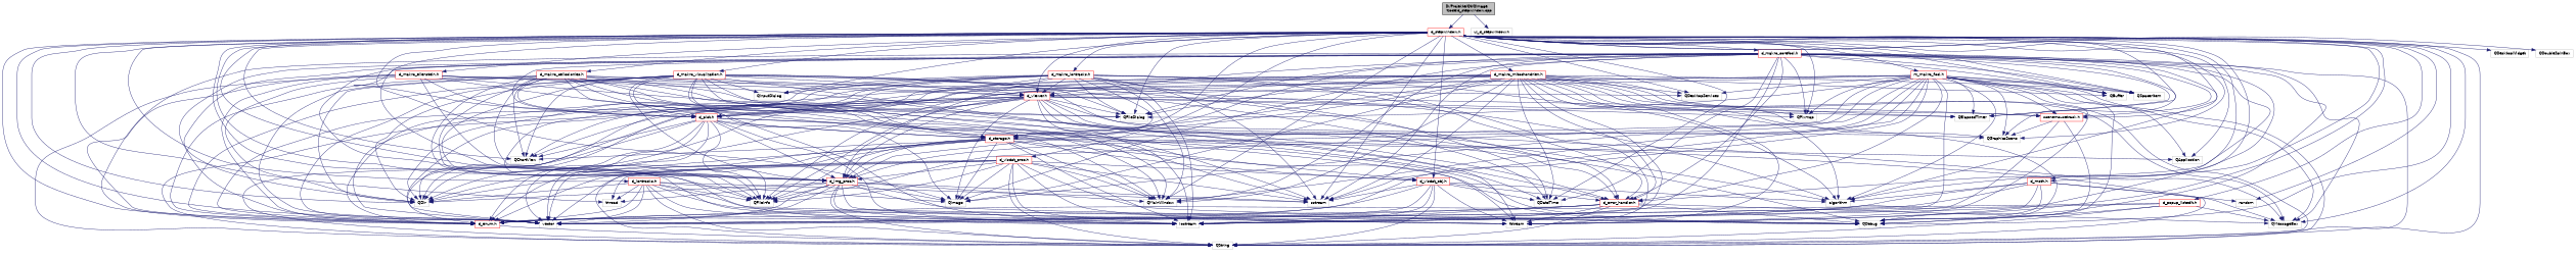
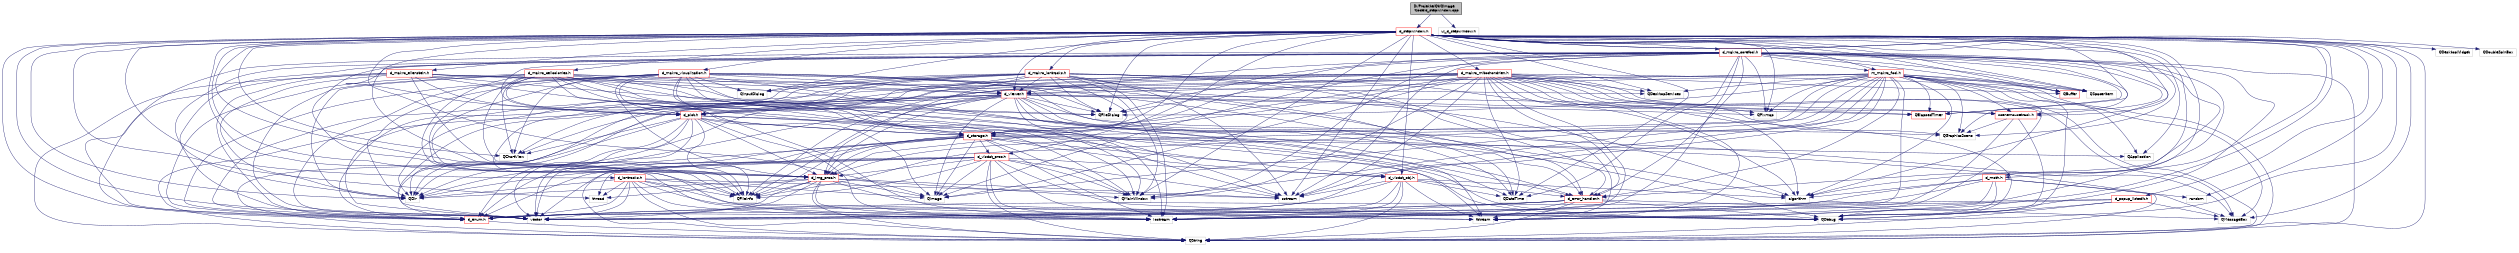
  digraph {
    node [color=grey75 fillcolor=white fontname=Helvetica fontsize=10 shape=record style=filled]
    edge [color=midnightblue fontname=Helvetica fontsize=10 labelfontname=Helvetica labelfontsize=10 style=solid]
    n1 [color=black fillcolor=grey75 fontcolor=black height=0.2 label="D:/Projekte/Qt/QImage\l/Code/d_stepwindow.cpp" width=0.4]
    n2 [color=red height=0.2 label="d_stepwindow.h" width=0.4]
    n3 [height=0.2 label="ui_d_stepwindow.h" width=0.4]
    n4 [color=red height=0.2 label="d_enum.h" width=0.4]
    n5 [height=0.2 label=QString width=0.4]
    n6 [color=red height=0.2 label="d_viewer.h" width=0.4]
    n7 [color=red height=0.2 label="scenemousetrack.h" width=0.4]
    n8 [height=0.2 label=iostream width=0.4]
    n9 [height=0.2 label=QGraphicsScene width=0.4]
    n10 [height=0.2 label=QDebug width=0.4]
    n11 [color=red height=0.2 label="d_img_proc.h" width=0.4]
    n12 [height=0.2 label=vector width=0.4]
    n13 [height=0.2 label=fstream width=0.4]
    n14 [height=0.2 label=sstream width=0.4]
    n15 [height=0.2 label=thread width=0.4]
    n16 [height=0.2 label=QMainWindow width=0.4]
    n17 [height=0.2 label=QImage width=0.4]
    n18 [height=0.2 label=QFileInfo width=0.4]
    n19 [height=0.2 label=QDir width=0.4]
    n20 [color=red height=0.2 label="d_error_handler.h" width=0.4]
    n21 [height=0.2 label=QMessageBox width=0.4]
    n22 [color=red height=0.2 label="d_plot.h" width=0.4]
    n23 [color=red height=0.2 label="d_storage.h" width=0.4]
    n24 [color=red height=0.2 label="d_visdat_obj.h" width=0.4]
    n25 [height=0.2 label=QDateTime width=0.4]
    n26 [height=0.2 label=algorithm width=0.4]
    n27 [color=red height=0.2 label="d_visdat_proc.h" width=0.4]
    n28 [height=0.2 label=QApplication width=0.4]
    n29 [height=0.2 label=QChartView width=0.4]
    n30 [height=0.2 label=QPixmap width=0.4]
    n31 [height=0.2 label=QFileDialog width=0.4]
-   n32 [height=0.2 label=QElapsedTimer width=0.4]
+   n32 [color=red height=0.2 label=QElapsedTimer width=0.4]
    n33 [color=red height=0.2 label="d_makro_corefoci.h" width=0.4]
    n34 [color=red height=0.2 label="d_math.h" width=0.4]
    n35 [height=0.2 label=random width=0.4]
-   n36 [height=0.2 label=QBuffer width=0.4]
+   n36 [color=red height=0.2 label=QBuffer width=0.4]
    n37 [height=0.2 label=QSpacerItem width=0.4]
    n38 [color=red height=0.2 label="d_makro_mitochondrien.h" width=0.4]
    n39 [height=0.2 label=QDesktopServices width=0.4]
    n40 [color=red height=0.2 label="d_makro_eilenstein.h" width=0.4]
    n41 [color=red height=0.2 label="d_makro_cellcolonies.h" width=0.4]
    n42 [color=red height=0.2 label="m_makro_foci.h" width=0.4]
    n43 [color=red height=0.2 label="d_makro_iontracks.h" width=0.4]
    n44 [height=0.2 label=QInputDialog width=0.4]
    n45 [color=red height=0.2 label="d_makro_visualization.h" width=0.4]
    n46 [color=red height=0.2 label="d_popup_listedit.h" width=0.4]
    n47 [color=red height=0.2 label="d_iontracks.h" width=0.4]
    n48 [height=0.2 label=QDesktopWidget width=0.4]
    n49 [height=0.2 label=QDoubleSpinBox width=0.4]
    n1 -> n2
    n1 -> n3
    n2 -> n4
    n2 -> n5
    n2 -> n6
    n2 -> n7
    n2 -> n8
    n2 -> n9
    n2 -> n10
    n2 -> n11
    n2 -> n12
    n2 -> n13
    n2 -> n14
    n2 -> n15
    n2 -> n16
    n2 -> n17
    n2 -> n18
    n2 -> n19
    n2 -> n20
    n2 -> n21
    n2 -> n22
    n2 -> n23
    n2 -> n24
    n2 -> n25
    n2 -> n26
    n2 -> n27
    n2 -> n28
    n2 -> n29
    n2 -> n30
    n2 -> n31
    n2 -> n32
    n2 -> n33
    n2 -> n34
    n2 -> n35
    n2 -> n36
    n2 -> n37
    n2 -> n38
    n2 -> n39
    n2 -> n40
    n2 -> n41
    n2 -> n42
    n2 -> n43
    n2 -> n44
    n2 -> n45
    n2 -> n46
    n2 -> n47
    n2 -> n48
    n2 -> n49
    n4 -> n5
    n6 -> n4
    n6 -> n5
    n6 -> n7
    n6 -> n8
    n6 -> n9
    n6 -> n10
    n6 -> n11
    n6 -> n12
    n6 -> n17
    n6 -> n18
    n6 -> n19
    n6 -> n20
    n6 -> n21
    n6 -> n22
    n6 -> n29
    n6 -> n30
    n6 -> n31
    n6 -> n32
    n7 -> n8
    n7 -> n9
    n7 -> n10
    n11 -> n4
    n11 -> n5
    n11 -> n8
    n11 -> n10
    n11 -> n12
-   n11 -> n13
    n11 -> n14
    n11 -> n15
    n11 -> n16
    n11 -> n17
    n11 -> n18
    n11 -> n19
    n20 -> n4
    n20 -> n5
    n20 -> n8
    n20 -> n10
    n20 -> n12
    n20 -> n13
    n20 -> n21
    n22 -> n4
    n22 -> n5
    n22 -> n8
    n22 -> n10
    n22 -> n11
    n22 -> n12
    n22 -> n17
    n22 -> n18
    n22 -> n19
    n22 -> n23
    n22 -> n24
    n22 -> n29
    n23 -> n4
    n23 -> n5
    n23 -> n8
    n23 -> n10
    n23 -> n11
    n23 -> n12
    n23 -> n16
    n23 -> n17
    n23 -> n18
    n23 -> n19
    n23 -> n21
    n23 -> n24
-   n23 -> n29
+   n23 -> n27
    n23 -> n28
    n24 -> n4
    n24 -> n5
    n24 -> n8
    n24 -> n12
    n24 -> n13
    n24 -> n14
    n24 -> n20
    n24 -> n25
    n24 -> n26
    n27 -> n4
    n27 -> n5
    n27 -> n8
    n27 -> n10
    n27 -> n11
    n27 -> n12
    n27 -> n13
    n27 -> n14
    n27 -> n15
    n27 -> n16
    n27 -> n17
    n27 -> n18
    n27 -> n19
    n27 -> n24
    n33 -> n4
    n33 -> n5
    n33 -> n6
    n33 -> n7
    n33 -> n8
    n33 -> n9
    n33 -> n10
    n33 -> n11
    n33 -> n12
    n33 -> n13
    n33 -> n14
    n33 -> n16
    n33 -> n17
    n33 -> n18
    n33 -> n19
    n33 -> n20
-   n33 -> n21
+   n33 -> n42
    n33 -> n22
    n33 -> n23
    n33 -> n25
    n33 -> n26
    n33 -> n30
    n33 -> n31
    n33 -> n32
    n33 -> n34
    n33 -> n36
    n33 -> n37
    n34 -> n4
    n34 -> n5
    n34 -> n8
    n34 -> n10
    n34 -> n12
    n34 -> n26
    n34 -> n35
    n38 -> n4
    n38 -> n5
    n38 -> n6
    n38 -> n7
    n38 -> n8
    n38 -> n9
    n38 -> n10
    n38 -> n11
    n38 -> n12
    n38 -> n13
    n38 -> n14
    n38 -> n16
    n38 -> n17
    n38 -> n18
    n38 -> n19
    n38 -> n20
    n38 -> n21
    n38 -> n22
    n38 -> n23
    n38 -> n25
    n38 -> n26
    n38 -> n30
    n38 -> n31
    n38 -> n32
    n38 -> n36
    n38 -> n37
    n38 -> n39
    n40 -> n4
    n40 -> n5
    n40 -> n6
    n40 -> n11
    n40 -> n12
    n40 -> n16
    n40 -> n19
    n40 -> n20
    n40 -> n23
    n40 -> n31
    n40 -> n39
    n41 -> n4
    n41 -> n6
    n41 -> n8
    n41 -> n11
    n41 -> n12
    n41 -> n13
    n41 -> n14
    n41 -> n16
    n41 -> n18
    n41 -> n19
    n41 -> n20
    n41 -> n22
    n41 -> n23
    n41 -> n25
    n41 -> n26
    n41 -> n29
    n41 -> n31
    n42 -> n5
    n42 -> n6
    n42 -> n7
    n42 -> n8
    n42 -> n9
    n42 -> n10
    n42 -> n11
    n42 -> n12
    n42 -> n13
    n42 -> n14
    n42 -> n16
    n42 -> n17
    n42 -> n18
    n42 -> n19
    n42 -> n20
    n42 -> n21
    n42 -> n22
    n42 -> n23
    n42 -> n26
    n42 -> n28
    n42 -> n30
    n42 -> n31
    n42 -> n32
    n42 -> n36
    n42 -> n37
    n42 -> n39
    n43 -> n4
    n43 -> n6
    n43 -> n8
    n43 -> n11
    n43 -> n12
    n43 -> n13
    n43 -> n14
    n43 -> n16
    n43 -> n18
    n43 -> n19
    n43 -> n20
    n43 -> n22
    n43 -> n23
    n43 -> n25
    n43 -> n26
    n43 -> n29
    n43 -> n31
    n43 -> n44
    n45 -> n4
    n45 -> n6
    n45 -> n8
    n45 -> n11
    n45 -> n12
    n45 -> n13
    n45 -> n14
    n45 -> n16
    n45 -> n18
    n45 -> n19
    n45 -> n20
    n45 -> n22
    n45 -> n23
    n45 -> n25
    n45 -> n26
    n45 -> n29
    n45 -> n31
    n45 -> n44
    n46 -> n4
    n46 -> n5
    n46 -> n10
    n46 -> n12
    n46 -> n21
    n47 -> n4
    n47 -> n5
    n47 -> n8
    n47 -> n10
    n47 -> n12
    n47 -> n13
    n47 -> n14
    n47 -> n15
    n47 -> n17
    n47 -> n18
    n47 -> n19
  }
